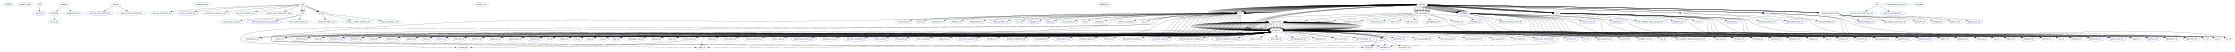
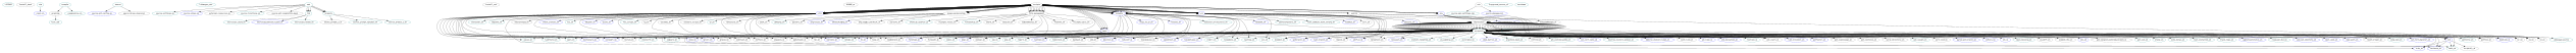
  digraph {
    fontname="JetBrains Mono"
    node [color=teal fontname="JetBrains Mono"]
    edge [fontname="JetBrains Mono"]
    LICENSE
    install_bash [color=gray40]
    vimrc_sh [color=blue]
    vim
    graphing [color=gray40]
    example
    commandLine_sh
    test_dot
    source_git_config_sh [color=blue]
    shared
    source_alias_shared_sh [color=gray40]
    libbeagan_dot
    bash
    source_settings_sh
    source_alias_sh [color=blue]
    external_resources_sh [color=gray40]
    source_functions_sh
    source_git_completion_bash [color=gray40]
    lib
    prompts
    sourcelib_cache_sh
    sourcelib_machine_types_sh [color=blue]
    sourcelib_random_sh
    source_prompt_2_sh [color=gray40]
    source_prompt_minimal_sh
    source_prompt_1_sh
    install_zsh [color=gray40]
    README_md [color=gray40]
    scripts [color=gray40]
    util [color=blue]
    image_manipulation [color=gray40]
    file_management [color=gray40]
    math [color=blue]
    sysadmin [color=blue]
    vcs [color=blue]
    android [color=gray40]
    dev [color=blue]
    binlink_sh [color=blue]
    multiline_sh [color=gray40]
    notabs_sh
    hl_sh [color=blue]
    loop_sh [color=gray40]
    peek_sh [color=gray40]
    lookbehind_sh [color=gray40]
    pause_sh
    lastfield_sh
    open_sh
    dictionary_sh [color=blue]
    killport_sh [color=blue]
    revnum_sh [color=gray40]
    checkcrlf_sh
    compare_sh
    show_sh [color=blue]
    server_sh [color=blue]
    argnum_sh [color=gray40]
    editlast_sh [color=gray40]
    qrencoder_sh
    dequote_sh
    machinetype_sh [color=gray40]
    diffall_sh [color=gray40]
    check_install_sh [color=blue]
    lll_sh
    nospaces_sh [color=gray40]
    dot2pdf_sh [color=blue]
    quote_sh [color=blue]
    appletoast_sh [color=gray40]
    fix_script_sh
    tp_sh [color=gray40]
    trim_sh [color=blue]
    cputemp_sh [color=gray40]
    rec_sh [color=gray40]
    pystart_script_sh [color=gray40]
    qr_sh
    pdf2png_sh
    gallery_sh [color=gray40]
    pngresize_sh [color=blue]
    pdf2scaledpng_sh [color=blue]
    img_wiggle_parallel_sh [color=gray40]
    partify_sh [color=gray40]
    comic_sh
    fullbackup_sh
    shard_sh [color=gray40]
    comicify_sh [color=gray40]
    simpleBackup_sh [color=gray40]
    flatten_sh [color=gray40]
    rm_empty_dirs_sh [color=gray40]
    filetype_sh [color=blue]
    chunk_by_quarter_py
    rm_empty_files_sh [color=gray40]
    fullpath_sh [color=gray40]
    mean_sh [color=blue]
    median_sh [color=gray40]
    sum_sh
    variance_sh [color=blue]
    math_sh
    tosnakecase_sh [color=gray40]
    speedtest_sh [color=blue]
    tocamelcase_sh [color=blue]
    rederr_sh
    manbook_sh [color=blue]
    lsdaemons_sh
    lastlog_sh
    psp_sh
    report_sh
    myip_to_qr_sh [color=blue]
    lastmod_sh [color=blue]
    timeclock_sh
    release_sh [color=blue]
    manbash_sh [color=gray40]
    sdk_sh [color=gray40]
    mountcd_sh [color=blue]
    discover_brute_force_sh
    realconf_sh [color=blue]
    gitflux_sh [color=blue]
    gitfilehistory_sh
    mergetest_sh [color=gray40]
    last_commits_with_string_sh
    resquash_sh [color=blue]
    tcommit_sh [color=blue]
    gitfile_sh [color=gray40]
    curr_sh [color=gray40]
    svn_sh
    bcommit_sh
    getbranch_sh [color=blue]
    gitsync_sh [color=blue]
    last_branch_sh [color=blue]
    repick_sh [color=gray40]
    pasteToEmulator_sh [color=blue]
    deeplink_sh [color=blue]
    setupSshKeygen_sh [color=gray40]
    kc_sh [color=gray40]
    kr_sh [color=gray40]
    jj_sh [color=gray40]
    scriptify
    zsh [color=gray40]
    source_omz_settings_zsh
    source_pbeagan_zsh [color=blue]
    playground_source_sh
    sorthome
    deprecated [color=gray40]
    source
    gettitle_sh
    install_homebrew_sh
    ps_padding_sh
    pullrealm_sh
    show_matrix_sh [color=blue]
    argcheck_base_sh
    refresh_sh [color=gray40]
    get_youtube_audio_sh
    ssl_cert_date_sh [color=blue]
    destroy_dsstore_global_sh
    destroy_dsstore_local_sh [color=blue]
    count_list_sh [color=gray40]
    git_time_sh [color=blue]
    std_deviation_sh [color=blue]
    function_sh
    list_users_sh [color=gray40]
    lint_brickkit_sh [color=blue]
    old [color=blue]
    getfooter_sh [color=blue]
    get_sysmessage_sh [color=gray40]
    get_continue_sh [color=gray40]
    serve_directory_sh [color=gray40]
    git_squash_sh
    sort_list_sh [color=gray40]
    parse_git_branch_sh [color=blue]
    lsfuncs_sh [color=blue]
    int_sh [color=blue]
    mean_missing_sh
    ps_diff_sh [color=gray40]
    bcommit_fix_sh [color=gray40]
    cbc_sh [color=blue]
    get_longest_matching_branch_sh [color=gray40]
    get_usb_sh
    jhome_sh
    echo_delay_sh
    list_installed_sh
    track_logs_sh
    appletoaststatus_sh [color=blue]
    resquash_old_sh
    add_ssh_identity_sh [color=blue]
    most_used_sh [color=blue]
    show_path_sh [color=blue]
    reset_origin_sh [color=gray40]
    dump_mem_sh
    set_term_bgcolor_sh [color=blue]
    libbeagan_source
    scriptify_sh [color=gray40]
    vim -> vimrc_sh
    graphing -> test_dot
    example -> graphing
    example -> commandLine_sh
    shared -> source_git_config_sh
    shared -> source_alias_shared_sh
    bash -> source_settings_sh
    bash -> source_alias_sh
    bash -> external_resources_sh
    bash -> source_functions_sh
    bash -> source_git_completion_bash
    bash -> lib
    bash -> lib
    bash -> lib
    bash -> prompts
    bash -> prompts
    bash -> prompts
    lib -> sourcelib_cache_sh
    lib -> sourcelib_machine_types_sh
    lib -> sourcelib_random_sh
    prompts -> source_prompt_2_sh
    prompts -> source_prompt_minimal_sh
    prompts -> source_prompt_1_sh
    scripts -> util
    scripts -> util
    scripts -> util
    scripts -> util
    scripts -> util
    scripts -> util
    scripts -> util
    scripts -> util
    scripts -> util
    scripts -> util
    scripts -> util
    scripts -> util
    scripts -> util
    scripts -> util
    scripts -> util
    scripts -> util
    scripts -> util
    scripts -> util
    scripts -> util
    scripts -> util
    scripts -> util
    scripts -> util
    scripts -> util
    scripts -> util
    scripts -> util
    scripts -> util
    scripts -> util
    scripts -> util
    scripts -> util
    scripts -> util
    scripts -> util
    scripts -> util
    scripts -> util
    scripts -> util
    scripts -> util
    scripts -> util
    scripts -> image_manipulation
    scripts -> image_manipulation
    scripts -> image_manipulation
    scripts -> image_manipulation
    scripts -> image_manipulation
    scripts -> image_manipulation
    scripts -> file_management
    scripts -> file_management
    scripts -> file_management
    scripts -> file_management
    scripts -> file_management
    scripts -> file_management
    scripts -> file_management
    scripts -> file_management
    scripts -> file_management
    scripts -> file_management
    scripts -> file_management
    scripts -> math
    scripts -> math
    scripts -> math
    scripts -> math
    scripts -> math
    scripts -> sysadmin
    scripts -> sysadmin
    scripts -> sysadmin
    scripts -> sysadmin
    scripts -> sysadmin
    scripts -> sysadmin
    scripts -> sysadmin
    scripts -> sysadmin
    scripts -> sysadmin
    scripts -> sysadmin
    scripts -> sysadmin
    scripts -> sysadmin
    scripts -> sysadmin
    scripts -> sysadmin
    scripts -> sysadmin
    scripts -> sysadmin
    scripts -> sysadmin
    scripts -> sysadmin
    scripts -> vcs
    scripts -> vcs
    scripts -> vcs
    scripts -> vcs
    scripts -> vcs
    scripts -> vcs
    scripts -> vcs
    scripts -> vcs
    scripts -> vcs
    scripts -> vcs
    scripts -> vcs
    scripts -> vcs
    scripts -> vcs
    scripts -> vcs
    scripts -> android
    scripts -> android
    scripts -> dev
    scripts -> dev
    scripts -> dev
    scripts -> dev
    util -> binlink_sh
    util -> multiline_sh
    util -> notabs_sh
    util -> hl_sh
    util -> loop_sh
    util -> peek_sh
    util -> lookbehind_sh
    util -> pause_sh
    util -> lastfield_sh
    util -> open_sh
    util -> dictionary_sh
    util -> killport_sh
    util -> revnum_sh
    util -> checkcrlf_sh
    util -> compare_sh
    util -> show_sh
    util -> server_sh
    util -> argnum_sh
    util -> editlast_sh
    util -> qrencoder_sh
    util -> dequote_sh
    util -> machinetype_sh
    util -> diffall_sh
    util -> check_install_sh
    util -> lll_sh
    util -> nospaces_sh
    util -> dot2pdf_sh
    util -> quote_sh
    util -> appletoast_sh
    util -> fix_script_sh
    util -> tp_sh
    util -> trim_sh
    util -> cputemp_sh
    util -> rec_sh
    util -> pystart_script_sh
    util -> qr_sh
    image_manipulation -> pdf2png_sh
    image_manipulation -> gallery_sh
    image_manipulation -> pngresize_sh
    image_manipulation -> pdf2scaledpng_sh
    image_manipulation -> img_wiggle_parallel_sh
    image_manipulation -> partify_sh
    file_management -> comic_sh
    file_management -> fullbackup_sh
    file_management -> shard_sh
    file_management -> comicify_sh
    file_management -> simpleBackup_sh
    file_management -> flatten_sh
    file_management -> rm_empty_dirs_sh
    file_management -> filetype_sh
    file_management -> chunk_by_quarter_py
    file_management -> rm_empty_files_sh
    file_management -> fullpath_sh
    math -> mean_sh
    math -> median_sh
    math -> sum_sh
    math -> variance_sh
    math -> math_sh
    sysadmin -> tosnakecase_sh
    sysadmin -> speedtest_sh
    sysadmin -> tocamelcase_sh
    sysadmin -> rederr_sh
    sysadmin -> manbook_sh
    sysadmin -> lsdaemons_sh
    sysadmin -> lastlog_sh
    sysadmin -> psp_sh
    sysadmin -> report_sh
    sysadmin -> myip_to_qr_sh
    sysadmin -> lastmod_sh
    sysadmin -> timeclock_sh
    sysadmin -> release_sh
    sysadmin -> manbash_sh
    sysadmin -> sdk_sh
    sysadmin -> mountcd_sh
    sysadmin -> discover_brute_force_sh
    sysadmin -> realconf_sh
    vcs -> gitflux_sh
    vcs -> gitfilehistory_sh
    vcs -> mergetest_sh
    vcs -> last_commits_with_string_sh
    vcs -> resquash_sh
    vcs -> tcommit_sh
    vcs -> gitfile_sh
    vcs -> curr_sh
    vcs -> svn_sh
    vcs -> bcommit_sh
    vcs -> getbranch_sh
    vcs -> gitsync_sh
    vcs -> last_branch_sh
    vcs -> repick_sh
    android -> pasteToEmulator_sh
    android -> deeplink_sh
    dev -> setupSshKeygen_sh
    dev -> kc_sh
    dev -> kr_sh
    dev -> jj_sh
    manbook_sh -> scriptify
    scriptify -> binlink_sh
    scriptify -> notabs_sh
    scriptify -> hl_sh
    scriptify -> loop_sh
    scriptify -> lookbehind_sh
    scriptify -> pause_sh
    scriptify -> lastfield_sh
    scriptify -> open_sh
    scriptify -> dictionary_sh
    scriptify -> killport_sh
    scriptify -> revnum_sh
    scriptify -> checkcrlf_sh
    scriptify -> compare_sh
    scriptify -> show_sh
    scriptify -> server_sh
-   pullrealm_sh -> argnum_sh
+   scriptify -> argnum_sh
    scriptify -> editlast_sh
    scriptify -> diffall_sh
    scriptify -> nospaces_sh
    scriptify -> appletoast_sh
    scriptify -> trim_sh
    scriptify -> rec_sh
    scriptify -> comic_sh
    scriptify -> filetype_sh
    scriptify -> fullpath_sh
    scriptify -> mean_sh
    scriptify -> median_sh
    scriptify -> sum_sh
    scriptify -> variance_sh
    scriptify -> math_sh
    scriptify -> tosnakecase_sh
    scriptify -> speedtest_sh
    scriptify -> tocamelcase_sh
    scriptify -> rederr_sh
    scriptify -> lsdaemons_sh
    scriptify -> lastlog_sh
    scriptify -> psp_sh
    scriptify -> report_sh
    scriptify -> lastmod_sh
    scriptify -> timeclock_sh
    scriptify -> manbash_sh
    scriptify -> sdk_sh
    scriptify -> mountcd_sh
    scriptify -> realconf_sh
    scriptify -> gitflux_sh
    scriptify -> mergetest_sh
    scriptify -> resquash_sh
    scriptify -> gitfile_sh
    scriptify -> svn_sh
    scriptify -> bcommit_sh
    scriptify -> getbranch_sh
    scriptify -> last_branch_sh
    scriptify -> repick_sh
    scriptify -> deeplink_sh
    scriptify -> kc_sh
    scriptify -> kr_sh
    scriptify -> jj_sh
    scriptify -> gettitle_sh
    scriptify -> install_homebrew_sh
    scriptify -> ps_padding_sh
    scriptify -> pullrealm_sh
    scriptify -> show_matrix_sh
    scriptify -> argcheck_base_sh
    scriptify -> refresh_sh
    scriptify -> get_youtube_audio_sh
    scriptify -> ssl_cert_date_sh
    scriptify -> destroy_dsstore_global_sh
    scriptify -> destroy_dsstore_local_sh
    scriptify -> count_list_sh
    scriptify -> git_time_sh
    scriptify -> std_deviation_sh
    scriptify -> function_sh
    scriptify -> list_users_sh
    scriptify -> list_users_sh
    scriptify -> lint_brickkit_sh
    scriptify -> old
    scriptify -> old
    scriptify -> old
    scriptify -> old
    scriptify -> getfooter_sh
    scriptify -> get_sysmessage_sh
    scriptify -> get_continue_sh
    scriptify -> serve_directory_sh
    scriptify -> git_squash_sh
    scriptify -> sort_list_sh
    scriptify -> parse_git_branch_sh
    scriptify -> lsfuncs_sh
    scriptify -> int_sh
    scriptify -> mean_missing_sh
    scriptify -> ps_diff_sh
    scriptify -> bcommit_fix_sh
    scriptify -> cbc_sh
    scriptify -> get_longest_matching_branch_sh
    scriptify -> get_usb_sh
    scriptify -> jhome_sh
    scriptify -> echo_delay_sh
    scriptify -> list_installed_sh
    scriptify -> track_logs_sh
    scriptify -> appletoaststatus_sh
    scriptify -> resquash_old_sh
    scriptify -> add_ssh_identity_sh
    scriptify -> most_used_sh
    scriptify -> show_path_sh
    scriptify -> reset_origin_sh
    scriptify -> dump_mem_sh
    scriptify -> set_term_bgcolor_sh
    zsh -> source_omz_settings_zsh
    zsh -> source_pbeagan_zsh
    deprecated -> scriptify
    deprecated -> scriptify
    deprecated -> scriptify
    deprecated -> scriptify
    deprecated -> scriptify
    deprecated -> scriptify
    deprecated -> scriptify
    deprecated -> scriptify
    deprecated -> scriptify
    deprecated -> scriptify
    deprecated -> scriptify
    deprecated -> scriptify
    deprecated -> scriptify
    deprecated -> scriptify
    deprecated -> scriptify
    deprecated -> scriptify
    deprecated -> scriptify
    deprecated -> scriptify
    deprecated -> scriptify
    deprecated -> scriptify
    deprecated -> scriptify
    deprecated -> scriptify
    deprecated -> scriptify
    deprecated -> scriptify
    deprecated -> scriptify
    deprecated -> scriptify
    deprecated -> scriptify
    deprecated -> scriptify
    deprecated -> scriptify
    deprecated -> scriptify
    deprecated -> scriptify
    deprecated -> scriptify
    deprecated -> scriptify
    deprecated -> scriptify
    deprecated -> scriptify
    deprecated -> scriptify
    deprecated -> scriptify
    deprecated -> scriptify
    deprecated -> scriptify
    deprecated -> scriptify
    deprecated -> scriptify
    deprecated -> scriptify
    deprecated -> scriptify
    deprecated -> scriptify
    deprecated -> scriptify
    deprecated -> scriptify
    deprecated -> scriptify
    deprecated -> scriptify
    deprecated -> scriptify
    deprecated -> scriptify
    deprecated -> scriptify
    deprecated -> scriptify
    deprecated -> scriptify
    deprecated -> scriptify
    deprecated -> scriptify
    deprecated -> scriptify
    deprecated -> scriptify
    deprecated -> scriptify
    deprecated -> scriptify
    deprecated -> scriptify
    deprecated -> scriptify
    deprecated -> scriptify
    deprecated -> scriptify
    deprecated -> scriptify
    deprecated -> scriptify
    deprecated -> scriptify
    deprecated -> scriptify
    deprecated -> scriptify
    deprecated -> scriptify
    deprecated -> scriptify
    deprecated -> scriptify
    deprecated -> scriptify
    deprecated -> scriptify
    deprecated -> scriptify
    deprecated -> scriptify
    deprecated -> scriptify
    deprecated -> scriptify
    deprecated -> scriptify
    deprecated -> scriptify
    deprecated -> scriptify
    deprecated -> scriptify
    deprecated -> scriptify
    deprecated -> scriptify
    deprecated -> scriptify
    deprecated -> scriptify
    deprecated -> scriptify
    deprecated -> scriptify
    deprecated -> scriptify
    deprecated -> scriptify
    deprecated -> scriptify
    deprecated -> scriptify
    deprecated -> scriptify
    deprecated -> scriptify
    deprecated -> scriptify
    deprecated -> scriptify
    deprecated -> scriptify
    deprecated -> scriptify
    deprecated -> scriptify
    deprecated -> scriptify
    deprecated -> scriptify
    deprecated -> scriptify
    deprecated -> scriptify
    deprecated -> scriptify
    deprecated -> scriptify
    deprecated -> scriptify
    deprecated -> scriptify
    deprecated -> scriptify
    deprecated -> source
    source -> libbeagan_source
    old -> trim_sh
    old -> variance_sh
    old -> math_sh
    old -> scriptify_sh
  }
